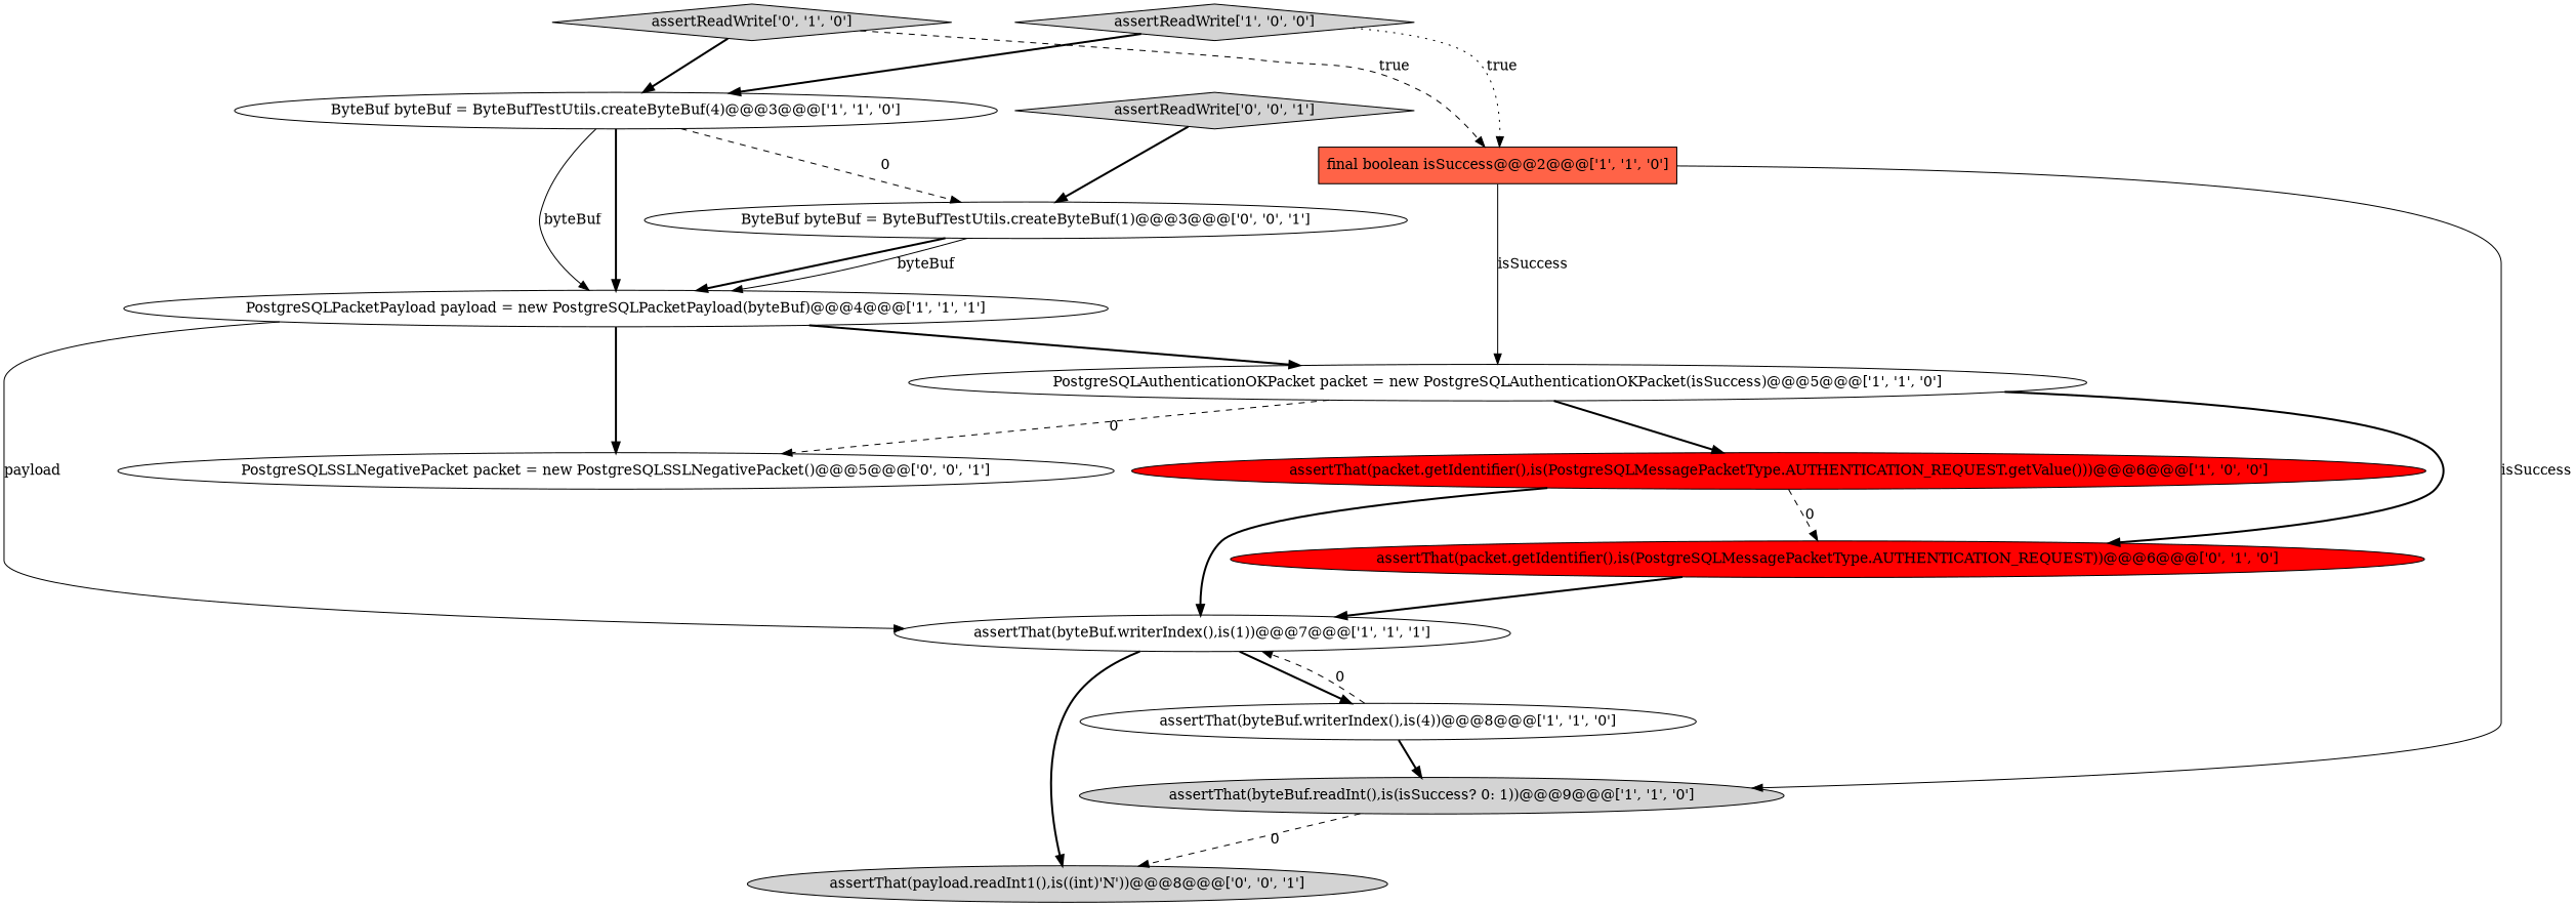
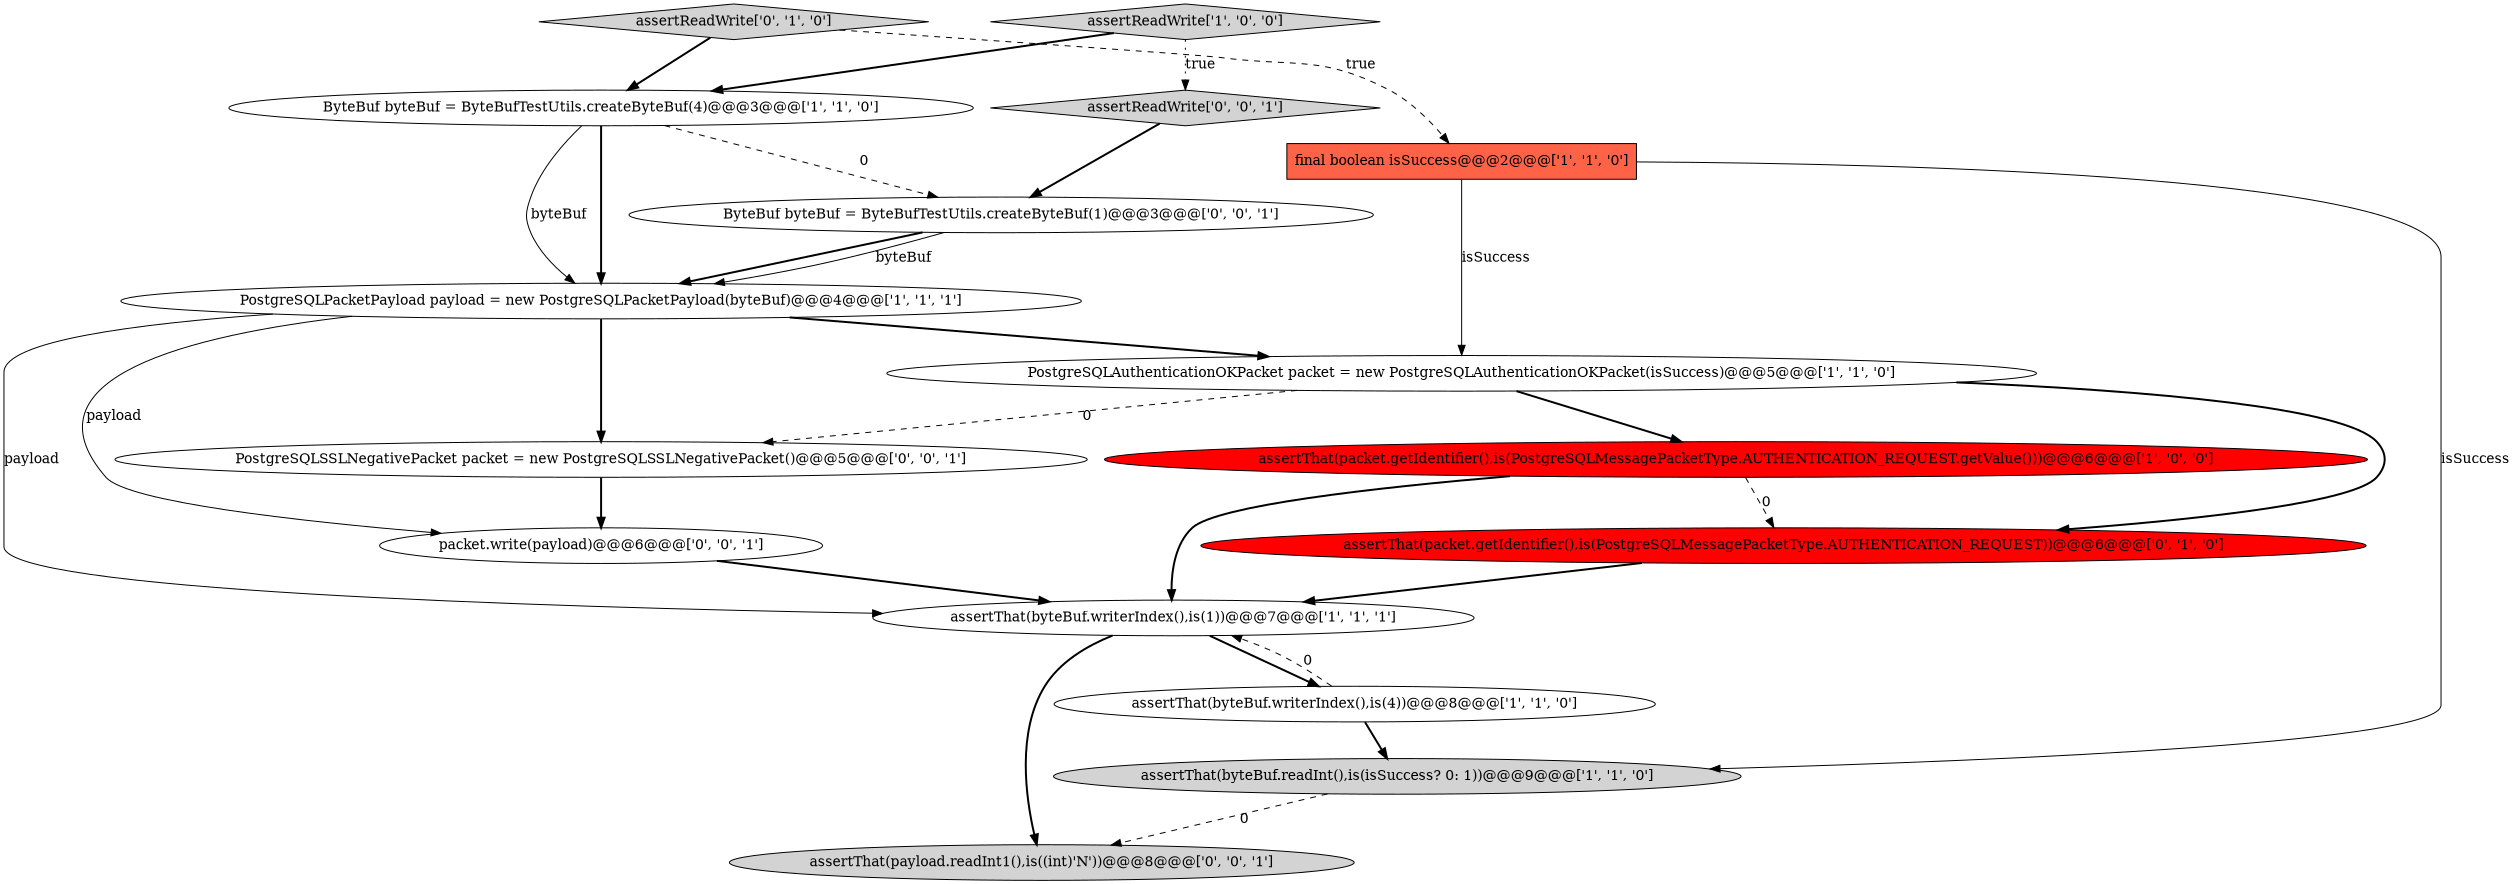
  digraph {
    node [fillcolor=white shape=ellipse style=filled]
    edge [style=bold]
    n1 [label="ByteBuf byteBuf = ByteBufTestUtils.createByteBuf(4)@@@3@@@['1', '1', '0']"]
    n2 [label="PostgreSQLPacketPayload payload = new PostgreSQLPacketPayload(byteBuf)@@@4@@@['1', '1', '1']"]
    n3 [label="ByteBuf byteBuf = ByteBufTestUtils.createByteBuf(1)@@@3@@@['0', '0', '1']"]
    n4 [label="assertThat(byteBuf.writerIndex(),is(1))@@@7@@@['1', '1', '1']"]
    n5 [label="PostgreSQLAuthenticationOKPacket packet = new PostgreSQLAuthenticationOKPacket(isSuccess)@@@5@@@['1', '1', '0']"]
    n6 [label="PostgreSQLSSLNegativePacket packet = new PostgreSQLSSLNegativePacket()@@@5@@@['0', '0', '1']"]
+   n7 [label="packet.write(payload)@@@6@@@['0', '0', '1']"]
    n8 [label="assertThat(byteBuf.writerIndex(),is(4))@@@8@@@['1', '1', '0']"]
    n9 [fillcolor=lightgray label="assertThat(payload.readInt1(),is((int)'N'))@@@8@@@['0', '0', '1']"]
    n10 [fillcolor=lightgray label="assertThat(byteBuf.readInt(),is(isSuccess? 0: 1))@@@9@@@['1', '1', '0']"]
    n11 [fillcolor=red label="assertThat(packet.getIdentifier(),is(PostgreSQLMessagePacketType.AUTHENTICATION_REQUEST.getValue()))@@@6@@@['1', '0', '0']"]
    n12 [fillcolor=red label="assertThat(packet.getIdentifier(),is(PostgreSQLMessagePacketType.AUTHENTICATION_REQUEST))@@@6@@@['0', '1', '0']"]
    n13 [fillcolor=lightgray label="assertReadWrite['0', '1', '0']" shape=diamond]
    n14 [fillcolor=tomato label="final boolean isSuccess@@@2@@@['1', '1', '0']" shape=box]
    n15 [fillcolor=lightgray label="assertReadWrite['1', '0', '0']" shape=diamond]
    n16 [fillcolor=lightgray label="assertReadWrite['0', '0', '1']" shape=diamond]
    n1 -> n2 [label=byteBuf style=solid]
    n1 -> n2
    n1 -> n3 [label=0 style=dashed]
    n2 -> n4 [label=payload style=solid]
    n2 -> n5
    n2 -> n6
+   n2 -> n7 [label=payload style=solid]
    n3 -> n2
    n3 -> n2 [label=byteBuf style=solid]
    n4 -> n8
    n4 -> n9
    n5 -> n6 [label=0 style=dashed]
    n5 -> n11
    n5 -> n12
+   n6 -> n7
+   n7 -> n4
    n8 -> n4 [label=0 style=dashed]
    n8 -> n10
    n10 -> n9 [label=0 style=dashed]
    n11 -> n4
    n11 -> n12 [label=0 style=dashed]
    n12 -> n4
    n13 -> n1
    n13 -> n14 [label=true style=dashed]
    n14 -> n5 [label=isSuccess style=solid]
    n14 -> n10 [label=isSuccess style=solid]
    n15 -> n1
-   n15 -> n14 [label=true style=dotted]
+   n15 -> n16 [label=true style=dotted]
    n16 -> n3
  }
